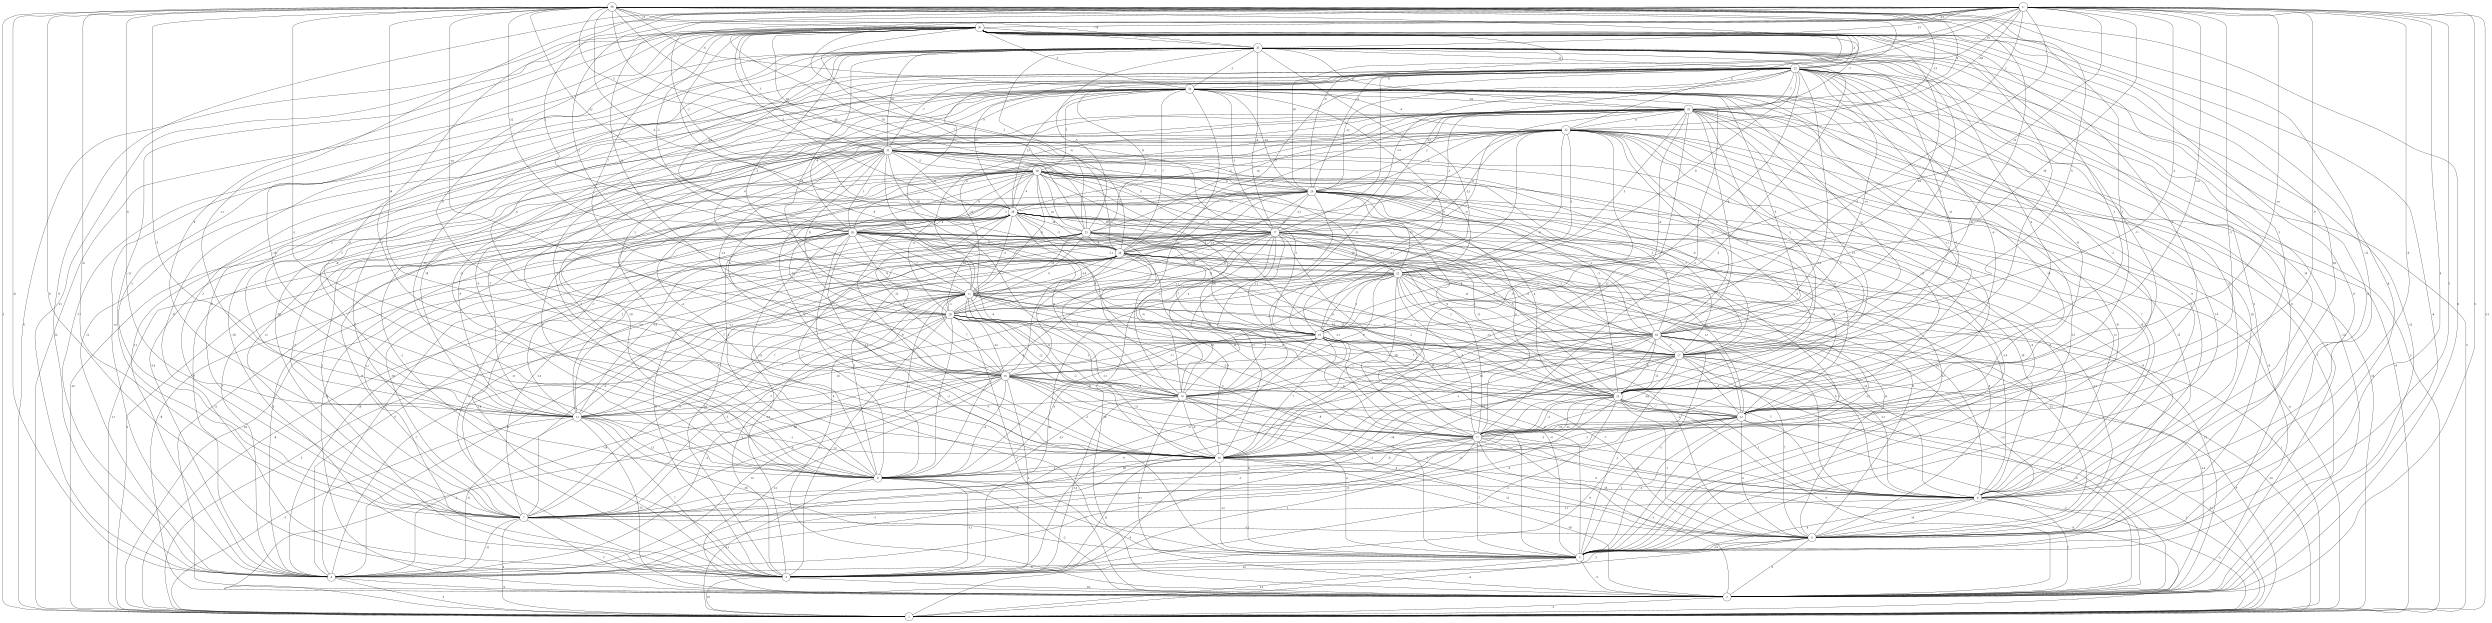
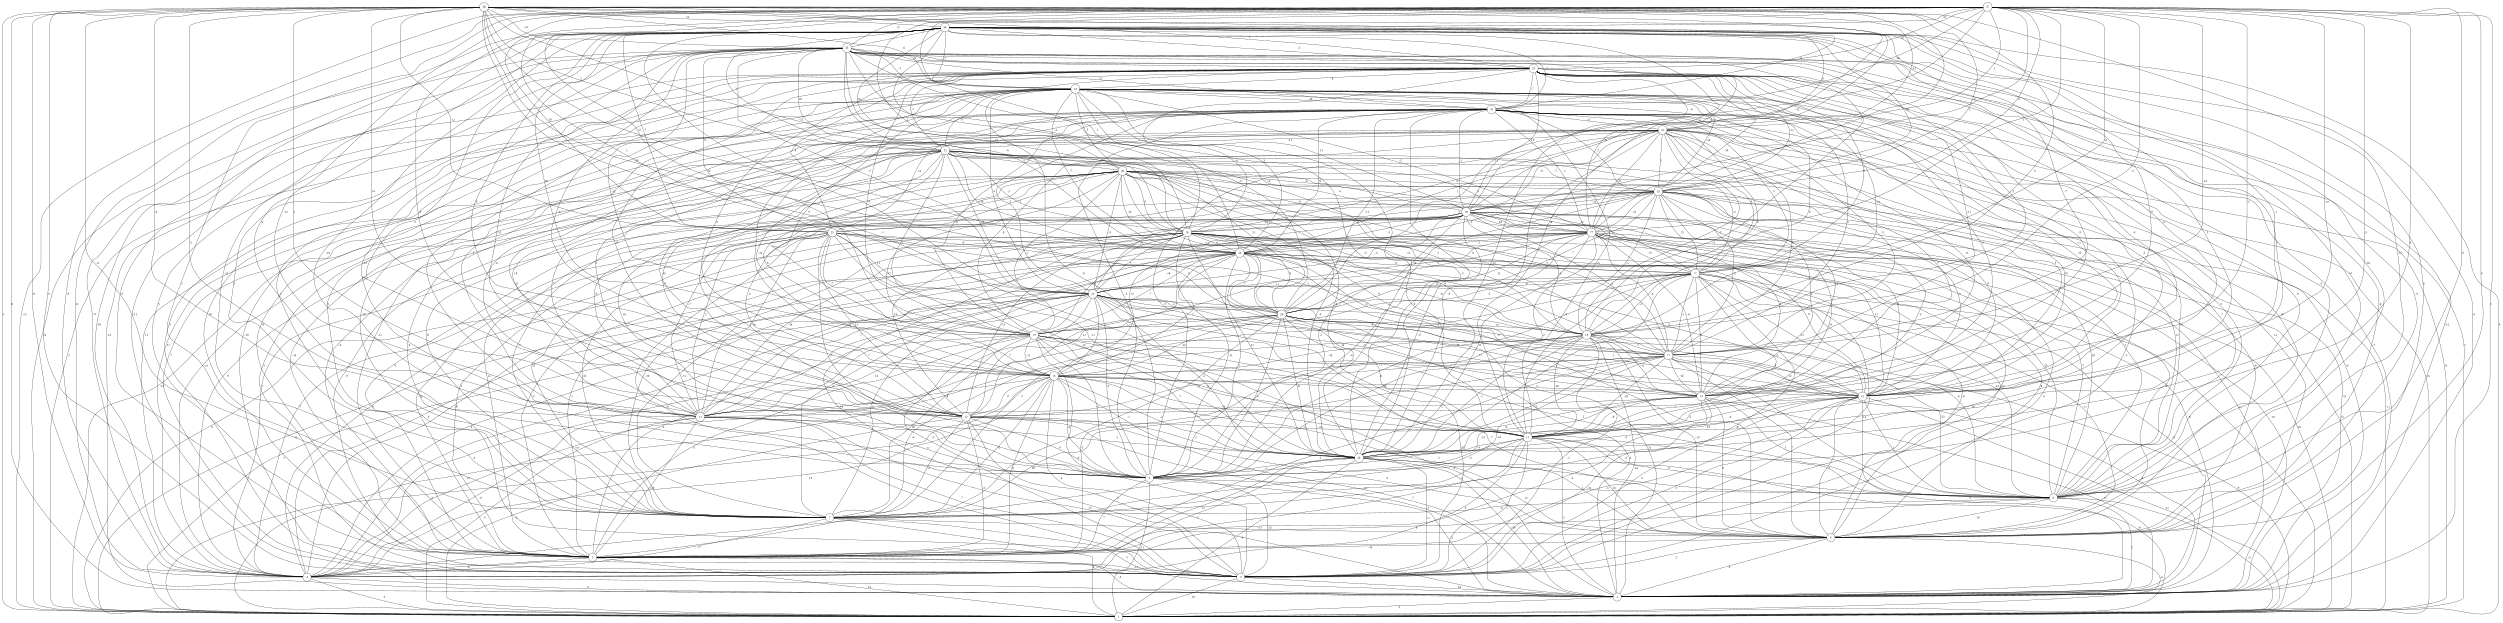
  graph {
    fontname="Liberation Serif"
    node [fontname="Liberation Serif" shape=circle]
    edge [fontname="Liberation Serif"]
    38
    1
    2
    3
    4
    7
    8
    9
    10
    11
    12
    13
    16
    18
    20
    23
    24
    25
    26
    27
    28
    29
    31
    32
    33
    34
    35
    36
    6
    5
    14
    15
    17
    19
    22
    21
    30
    37
    38 -- 1 [label=3]
    38 -- 2 [label=8]
    38 -- 3 [label=9]
    38 -- 4 [label=-8]
    38 -- 7 [label=-6]
    38 -- 8 [label=-12]
    38 -- 9 [label=-3]
    38 -- 10 [label=-1]
    38 -- 11 [label=-8]
    38 -- 12 [label=3]
    38 -- 13 [label=-6]
    38 -- 16 [label=14]
    38 -- 18 [label=6]
    38 -- 20 [label=-10]
    38 -- 23 [label=7]
    38 -- 24 [label=-4]
    38 -- 25 [label=-12]
    38 -- 26 [label=-12]
    38 -- 27 [label=7]
    38 -- 28 [label=-12]
    38 -- 29 [label=-9]
    38 -- 31 [label=5]
    38 -- 32 [label=-13]
    38 -- 33 [label=9]
    38 -- 34 [label=-6]
    38 -- 35 [label=-14]
    38 -- 36 [label=11]
    2 -- 1 [label=-2]
    3 -- 1 [label=10]
    3 -- 2 [label=10]
    4 -- 1 [label=4]
    4 -- 2 [label=9]
    7 -- 1 [label=4]
    7 -- 2 [label=5]
    7 -- 4 [label=-11]
    7 -- 6 [label=-11]
    8 -- 1 [label=-2]
    8 -- 2 [label=5]
    8 -- 7 [label=11]
    8 -- 6 [label=14]
    8 -- 5 [label=8]
    9 -- 1 [label=-11]
    9 -- 2 [label=-2]
    9 -- 3 [label=-13]
    9 -- 8 [label=1]
    9 -- 5 [label=7]
    10 -- 1 [label=-4]
    10 -- 2 [label=-10]
    10 -- 3 [label=11]
    10 -- 4 [label=-3]
    10 -- 8 [label=9]
    10 -- 9 [label=1]
    10 -- 6 [label=12]
    10 -- 5 [label=-12]
    11 -- 1 [label=-9]
    11 -- 2 [label=-1]
    11 -- 3 [label=1]
    11 -- 4 [label=6]
    11 -- 7 [label=-1]
    11 -- 8 [label=-5]
    11 -- 9 [label=-6]
    11 -- 10 [label=-4]
    11 -- 6 [label=14]
    11 -- 5 [label=-7]
    12 -- 1 [label=3]
    12 -- 2 [label=-3]
    12 -- 3 [label=9]
    12 -- 7 [label=-5]
    12 -- 9 [label=9]
    12 -- 10 [label=3]
    12 -- 11 [label=-12]
    12 -- 6 [label=4]
    12 -- 5 [label=-4]
    13 -- 1 [label=-5]
    13 -- 2 [label=-13]
    13 -- 3 [label=7]
    13 -- 4 [label=-6]
    13 -- 9 [label=13]
    13 -- 10 [label=-1]
    13 -- 5 [label=-10]
    16 -- 1 [label=-2]
    16 -- 2 [label=14]
    16 -- 3 [label=4]
    16 -- 4 [label=13]
    16 -- 7 [label=6]
    16 -- 8 [label=-3]
    16 -- 9 [label=-4]
    16 -- 10 [label=-2]
    16 -- 11 [label=-11]
    16 -- 12 [label=11]
    16 -- 13 [label=8]
    16 -- 6 [label=3]
    16 -- 5 [label=8]
    16 -- 14 [label=-10]
    16 -- 15 [label=3]
    18 -- 1 [label=-13]
    18 -- 2 [label=-14]
    18 -- 3 [label=-1]
    18 -- 7 [label=-3]
    18 -- 8 [label=-13]
    18 -- 10 [label=-1]
    18 -- 11 [label=-10]
    18 -- 16 [label=-10]
    18 -- 6 [label=-13]
    18 -- 5 [label=-5]
    18 -- 14 [label=-12]
    18 -- 15 [label=8]
    18 -- 17 [label=-7]
    20 -- 2 [label=4]
    20 -- 3 [label=-12]
    20 -- 4 [label=-14]
    20 -- 7 [label=-1]
    20 -- 9 [label=6]
    20 -- 10 [label=-8]
    20 -- 13 [label=7]
    20 -- 16 [label=-12]
    20 -- 18 [label=10]
    20 -- 5 [label=-4]
    20 -- 14 [label=12]
    20 -- 15 [label=1]
    20 -- 17 [label=-9]
    20 -- 19 [label=12]
    23 -- 1 [label=3]
    23 -- 2 [label=-14]
    23 -- 3 [label=5]
    23 -- 4 [label=-10]
    23 -- 7 [label=2]
    23 -- 8 [label=-2]
    23 -- 9 [label=-9]
    23 -- 10 [label=-13]
    23 -- 11 [label=-2]
    23 -- 12 [label=-8]
    23 -- 13 [label=2]
    23 -- 16 [label=9]
    23 -- 18 [label=-14]
    23 -- 34 [label=8]
    23 -- 6 [label=-9]
    23 -- 5 [label=14]
    23 -- 14 [label=-9]
    23 -- 15 [label=-6]
    23 -- 17 [label=-11]
    23 -- 19 [label=-4]
    23 -- 22 [label=8]
    24 -- 1 [label=-8]
    24 -- 3 [label=-14]
    24 -- 4 [label=6]
    24 -- 7 [label=-2]
    24 -- 9 [label=5]
    24 -- 11 [label=11]
    24 -- 12 [label=12]
    24 -- 13 [label=-7]
    24 -- 16 [label=7]
    24 -- 18 [label=-8]
    24 -- 20 [label=7]
    24 -- 23 [label=3]
    24 -- 6 [label=-8]
    24 -- 14 [label=-1]
    24 -- 15 [label=3]
    24 -- 17 [label=-3]
    24 -- 19 [label=7]
    24 -- 22 [label=9]
    24 -- 21 [label=-14]
    25 -- 3 [label=-6]
    25 -- 4 [label=7]
    25 -- 7 [label=-14]
    25 -- 9 [label=-7]
    25 -- 10 [label=13]
    25 -- 11 [label=-12]
    25 -- 12 [label=11]
    25 -- 13 [label=-14]
    25 -- 18 [label=5]
    25 -- 20 [label=9]
    25 -- 23 [label=8]
    25 -- 24 [label=-6]
    25 -- 6 [label=-12]
    25 -- 5 [label=-12]
    25 -- 19 [label=-7]
    25 -- 21 [label=11]
    26 -- 1 [label=9]
    26 -- 2 [label=-8]
    26 -- 3 [label=14]
    26 -- 4 [label=9]
    26 -- 7 [label=-10]
    26 -- 8 [label=10]
    26 -- 9 [label=-11]
    26 -- 10 [label=11]
    26 -- 12 [label=-11]
    26 -- 13 [label=-14]
    26 -- 18 [label=8]
    26 -- 20 [label=8]
    26 -- 24 [label=9]
    26 -- 6 [label=8]
    26 -- 5 [label=-3]
    26 -- 14 [label=-4]
    26 -- 15 [label=11]
    26 -- 17 [label=9]
    26 -- 19 [label=8]
    26 -- 22 [label=-11]
    26 -- 21 [label=7]
    27 -- 1 [label=10]
    27 -- 2 [label=-10]
    27 -- 3 [label=10]
    27 -- 4 [label=14]
    27 -- 7 [label=-11]
    27 -- 8 [label=-7]
    27 -- 9 [label=-6]
    27 -- 10 [label=11]
    27 -- 11 [label=-2]
    27 -- 13 [label=-12]
    27 -- 20 [label=11]
    27 -- 23 [label=-14]
    27 -- 24 [label=-2]
    27 -- 6 [label=9]
    27 -- 5 [label=1]
    27 -- 14 [label=-6]
    27 -- 15 [label=11]
    27 -- 17 [label=-4]
    27 -- 19 [label=11]
    27 -- 22 [label=13]
    27 -- 21 [label=5]
    28 -- 1 [label=13]
    28 -- 2 [label=11]
    28 -- 3 [label=6]
    28 -- 7 [label=13]
    28 -- 8 [label=10]
    28 -- 10 [label=-9]
    28 -- 11 [label=13]
    28 -- 12 [label=14]
    28 -- 13 [label=2]
    28 -- 16 [label=13]
    28 -- 18 [label=-3]
    28 -- 20 [label=10]
    28 -- 23 [label=13]
    28 -- 24 [label=-3]
    28 -- 25 [label=14]
    28 -- 26 [label=9]
    28 -- 27 [label=10]
    28 -- 5 [label=3]
    28 -- 14 [label=8]
    28 -- 15 [label=5]
    28 -- 17 [label=-2]
    28 -- 21 [label=-4]
    29 -- 1 [label=-11]
    29 -- 2 [label=-11]
    29 -- 4 [label=7]
    29 -- 8 [label=2]
    29 -- 9 [label=-2]
    29 -- 11 [label=9]
    29 -- 13 [label=-7]
    29 -- 18 [label=-1]
    29 -- 20 [label=7]
    29 -- 23 [label=-12]
    29 -- 24 [label=-1]
    29 -- 26 [label=3]
    29 -- 27 [label=-12]
    29 -- 28 [label=-13]
    29 -- 6 [label=-8]
    29 -- 5 [label=12]
    29 -- 14 [label=4]
    29 -- 15 [label=9]
    29 -- 17 [label=-5]
    29 -- 22 [label=13]
    29 -- 21 [label=14]
    31 -- 1 [label=-12]
    31 -- 3 [label=3]
    31 -- 4 [label=-14]
    31 -- 7 [label=11]
    31 -- 8 [label=14]
    31 -- 9 [label=10]
    31 -- 10 [label=-4]
    31 -- 12 [label=11]
    31 -- 13 [label=-7]
    31 -- 16 [label=6]
    31 -- 20 [label=11]
    31 -- 23 [label=-7]
    31 -- 24 [label=-10]
    31 -- 26 [label=3]
    31 -- 27 [label=9]
    31 -- 28 [label=-6]
    31 -- 29 [label=-7]
    31 -- 5 [label=-14]
    31 -- 17 [label=-6]
    31 -- 19 [label=2]
    31 -- 22 [label=-4]
    31 -- 21 [label=-12]
    31 -- 30 [label=-5]
    32 -- 1 [label=14]
    32 -- 2 [label=-6]
    32 -- 3 [label=-1]
    32 -- 8 [label=7]
    32 -- 9 [label=-7]
    32 -- 10 [label=-9]
    32 -- 12 [label=-13]
    32 -- 13 [label=10]
    32 -- 16 [label=-14]
    32 -- 18 [label=-2]
    32 -- 24 [label=1]
    32 -- 26 [label=4]
    32 -- 27 [label=-6]
    32 -- 28 [label=-6]
    32 -- 29 [label=5]
    32 -- 31 [label=-12]
    32 -- 6 [label=12]
    32 -- 5 [label=-4]
    32 -- 14 [label=7]
    32 -- 15 [label=5]
    32 -- 17 [label=6]
    32 -- 19 [label=8]
    32 -- 22 [label=4]
    33 -- 1 [label=-4]
    33 -- 2 [label=7]
+   33 -- 3 [label=-5]
    33 -- 4 [label=11]
    33 -- 7 [label=-10]
    33 -- 8 [label=5]
    33 -- 9 [label=-2]
    33 -- 10 [label=12]
    33 -- 11 [label=14]
    33 -- 12 [label=3]
    33 -- 13 [label=-6]
    33 -- 18 [label=6]
    33 -- 20 [label=-11]
    33 -- 23 [label=-7]
    33 -- 24 [label=-9]
    33 -- 25 [label=14]
    33 -- 27 [label=-1]
    33 -- 28 [label=-1]
    33 -- 29 [label=2]
    33 -- 32 [label=11]
    33 -- 5 [label=-12]
    33 -- 14 [label=-11]
    33 -- 15 [label=13]
    33 -- 17 [label=-2]
    33 -- 19 [label=-9]
    33 -- 22 [label=5]
    33 -- 21 [label=-3]
    34 -- 1 [label=2]
    34 -- 2 [label=-7]
    34 -- 3 [label=-10]
    34 -- 4 [label=11]
    34 -- 7 [label=9]
    34 -- 8 [label=-9]
    34 -- 9 [label=-6]
    34 -- 10 [label=-3]
    34 -- 11 [label=-3]
    34 -- 13 [label=5]
    34 -- 16 [label=3]
    34 -- 18 [label=6]
    34 -- 24 [label=-7]
    34 -- 26 [label=-6]
    34 -- 27 [label=-3]
    34 -- 28 [label=13]
    34 -- 29 [label=-14]
    34 -- 31 [label=9]
    34 -- 32 [label=-4]
    34 -- 33 [label=-10]
    34 -- 6 [label=10]
    34 -- 5 [label=-8]
    34 -- 14 [label=-9]
    34 -- 15 [label=-11]
    34 -- 17 [label=4]
    34 -- 19 [label=9]
    34 -- 21 [label=4]
    34 -- 30 [label=5]
    35 -- 1 [label=12]
    35 -- 2 [label=-12]
    35 -- 3 [label=-11]
    35 -- 4 [label=-11]
    35 -- 7 [label=3]
    35 -- 8 [label=14]
    35 -- 9 [label=-13]
    35 -- 10 [label=-2]
    35 -- 11 [label=-3]
    35 -- 12 [label=-11]
    35 -- 16 [label=-6]
    35 -- 18 [label=5]
    35 -- 20 [label=-5]
    35 -- 23 [label=-8]
    35 -- 24 [label=-6]
    35 -- 25 [label=-5]
    35 -- 26 [label=-13]
    35 -- 27 [label=-6]
    35 -- 31 [label=10]
    35 -- 33 [label=11]
    35 -- 34 [label=-1]
    35 -- 6 [label=-9]
    35 -- 5 [label=5]
    35 -- 15 [label=4]
    35 -- 19 [label=-12]
    35 -- 21 [label=-3]
    36 -- 1 [label=6]
    36 -- 2 [label=-4]
    36 -- 4 [label=11]
    36 -- 7 [label=-11]
    36 -- 8 [label=10]
    36 -- 9 [label=-10]
    36 -- 10 [label=1]
    36 -- 11 [label=5]
    36 -- 12 [label=5]
    36 -- 13 [label=9]
    36 -- 16 [label=9]
    36 -- 23 [label=-3]
    36 -- 25 [label=7]
    36 -- 26 [label=-2]
    36 -- 28 [label=-2]
    36 -- 29 [label=10]
    36 -- 31 [label=3]
    36 -- 32 [label=6]
    36 -- 33 [label=-7]
    36 -- 34 [label=-7]
    36 -- 35 [label=7]
    36 -- 6 [label=8]
    36 -- 5 [label=9]
    36 -- 14 [label=-9]
    36 -- 15 [label=-1]
    36 -- 17 [label=-7]
    36 -- 19 [label=10]
    36 -- 21 [label=7]
    36 -- 30 [label=10]
    6 -- 1 [label=-4]
    6 -- 2 [label=9]
    6 -- 3 [label=3]
    6 -- 5 [label=-14]
    5 -- 1 [label=14]
    5 -- 2 [label=-5]
    5 -- 3 [label=-12]
    5 -- 4 [label=-6]
    14 -- 2 [label=11]
    14 -- 3 [label=-14]
    14 -- 8 [label=5]
    14 -- 9 [label=-13]
    14 -- 10 [label=-9]
    14 -- 11 [label=-8]
    14 -- 13 [label=-1]
    14 -- 6 [label=9]
    14 -- 5 [label=4]
    15 -- 1 [label=-11]
    15 -- 2 [label=9]
    15 -- 3 [label=-1]
    15 -- 4 [label=-4]
    15 -- 7 [label=-3]
    15 -- 8 [label=1]
    15 -- 10 [label=-13]
    15 -- 11 [label=-4]
    15 -- 12 [label=-7]
    15 -- 6 [label=-7]
    17 -- 1 [label=9]
    17 -- 2 [label=-9]
    17 -- 4 [label=10]
    17 -- 7 [label=-14]
    17 -- 8 [label=7]
    17 -- 10 [label=-12]
    17 -- 11 [label=-10]
    17 -- 12 [label=-3]
    17 -- 16 [label=-7]
    17 -- 6 [label=7]
    17 -- 5 [label=-2]
    17 -- 14 [label=10]
    17 -- 15 [label=12]
    19 -- 2 [label=-5]
    19 -- 3 [label=-9]
    19 -- 4 [label=-4]
    19 -- 7 [label=10]
    19 -- 8 [label=5]
    19 -- 9 [label=4]
    19 -- 10 [label=7]
    19 -- 11 [label=6]
    19 -- 13 [label=14]
    19 -- 16 [label=-11]
    19 -- 6 [label=-7]
    19 -- 5 [label=6]
    19 -- 15 [label=4]
    22 -- 1 [label=1]
    22 -- 2 [label=13]
    22 -- 3 [label=-8]
    22 -- 4 [label=6]
    22 -- 7 [label=-7]
    22 -- 8 [label=-12]
    22 -- 9 [label=-11]
    22 -- 10 [label=1]
    22 -- 11 [label=-5]
    22 -- 18 [label=-3]
    22 -- 20 [label=-5]
    22 -- 6 [label=-13]
    22 -- 14 [label=9]
    22 -- 15 [label=-13]
    22 -- 17 [label=5]
    22 -- 19 [label=1]
    22 -- 21 [label=-6]
    21 -- 1 [label=3]
    21 -- 2 [label=11]
    21 -- 3 [label=-3]
    21 -- 4 [label=-7]
    21 -- 7 [label=-9]
    21 -- 8 [label=6]
    21 -- 9 [label=-3]
    21 -- 10 [label=-2]
    21 -- 11 [label=-10]
    21 -- 12 [label=7]
    21 -- 13 [label=7]
    21 -- 16 [label=7]
    21 -- 20 [label=-1]
    21 -- 6 [label=-2]
    21 -- 5 [label=4]
    21 -- 14 [label=-6]
    21 -- 15 [label=8]
    21 -- 17 [label=-4]
    30 -- 3 [label=-9]
    30 -- 4 [label=9]
    30 -- 7 [label=-7]
    30 -- 8 [label=13]
    30 -- 9 [label=5]
    30 -- 10 [label=-9]
    30 -- 11 [label=9]
    30 -- 12 [label=4]
    30 -- 13 [label=-9]
    30 -- 16 [label=12]
    30 -- 18 [label=3]
    30 -- 20 [label=-11]
    30 -- 24 [label=14]
    30 -- 25 [label=1]
    30 -- 26 [label=8]
    30 -- 27 [label=-9]
    30 -- 28 [label=4]
    30 -- 29 [label=6]
    30 -- 5 [label=4]
    30 -- 14 [label=11]
    30 -- 15 [label=8]
    30 -- 17 [label=-7]
    30 -- 19 [label=-1]
    30 -- 22 [label=12]
    30 -- 21 [label=-9]
    37 -- 1 [label=-13]
    37 -- 2 [label=5]
    37 -- 4 [label=-9]
    37 -- 8 [label=-6]
    37 -- 9 [label=8]
    37 -- 10 [label=-3]
    37 -- 12 [label=-9]
    37 -- 13 [label=-13]
    37 -- 18 [label=-3]
    37 -- 20 [label=11]
    37 -- 23 [label=10]
    37 -- 24 [label=3]
    37 -- 25 [label=10]
    37 -- 26 [label=2]
    37 -- 27 [label=1]
    37 -- 28 [label=-2]
    37 -- 29 [label=4]
    37 -- 32 [label=2]
    37 -- 33 [label=-10]
    37 -- 35 [label=13]
    37 -- 36 [label=-13]
    37 -- 6 [label=6]
    37 -- 5 [label=5]
    37 -- 14 [label=-3]
    37 -- 15 [label=-10]
    37 -- 17 [label=-14]
    37 -- 19 [label=10]
    37 -- 22 [label=11]
    37 -- 21 [label=2]
  }
